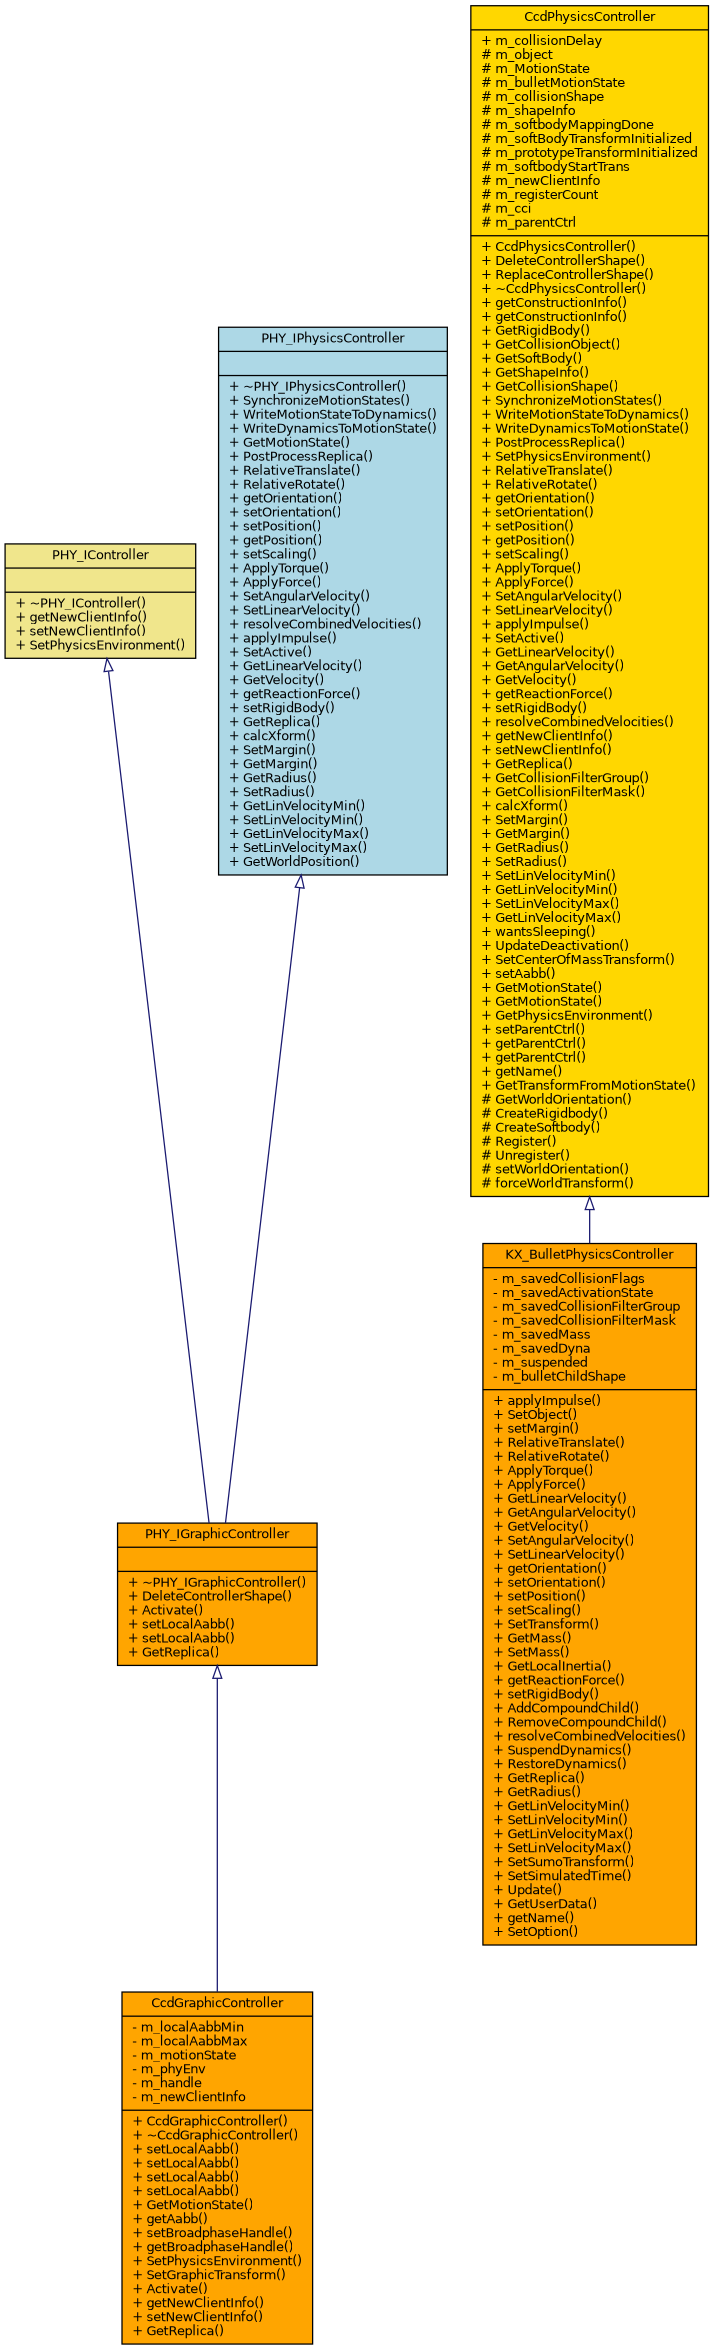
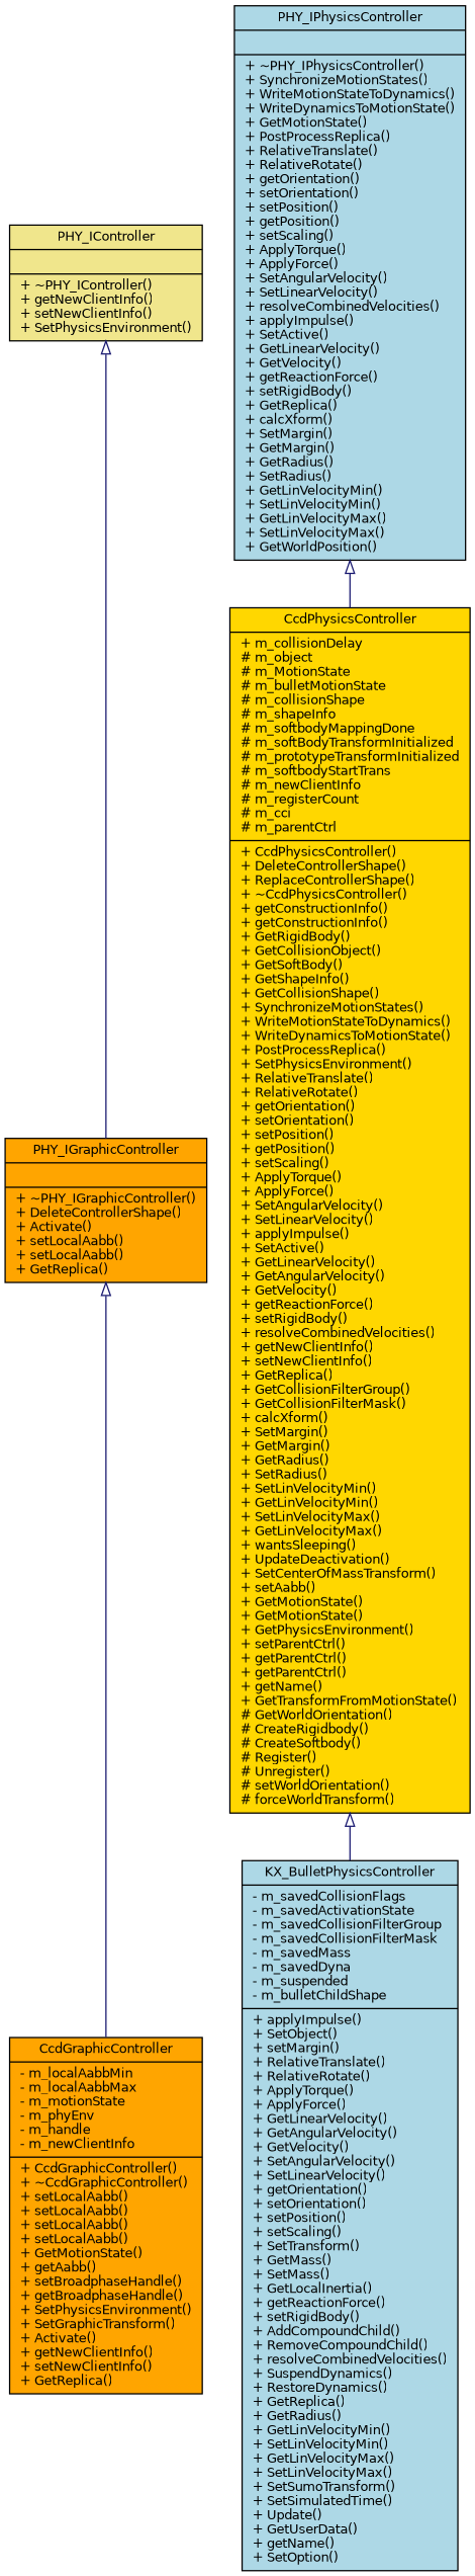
  digraph {
    node [color=black fillcolor=orange fontname=Helvetica fontsize=10 shape=record style=filled]
    edge [arrowtail=empty color=midnightblue dir=back fontname=Helvetica fontsize=10 labelfontname=Helvetica labelfontsize=10 style=solid]
    n1 [fillcolor=khaki fontcolor=black height=0.2 label="{PHY_IController\n||+ ~PHY_IController()\l+ getNewClientInfo()\l+ setNewClientInfo()\l+ SetPhysicsEnvironment()\l}" width=0.4]
    n2 [height=0.2 label="{PHY_IGraphicController\n||+ ~PHY_IGraphicController()\l+ DeleteControllerShape()\l+ Activate()\l+ setLocalAabb()\l+ setLocalAabb()\l+ GetReplica()\l}" width=0.4]
    n3 [height=0.2 label="{CcdGraphicController\n|- m_localAabbMin\l- m_localAabbMax\l- m_motionState\l- m_phyEnv\l- m_handle\l- m_newClientInfo\l|+ CcdGraphicController()\l+ ~CcdGraphicController()\l+ setLocalAabb()\l+ setLocalAabb()\l+ setLocalAabb()\l+ setLocalAabb()\l+ GetMotionState()\l+ getAabb()\l+ setBroadphaseHandle()\l+ getBroadphaseHandle()\l+ SetPhysicsEnvironment()\l+ SetGraphicTransform()\l+ Activate()\l+ getNewClientInfo()\l+ setNewClientInfo()\l+ GetReplica()\l}" width=0.4]
    n4 [fillcolor=lightblue height=0.2 label="{PHY_IPhysicsController\n||+ ~PHY_IPhysicsController()\l+ SynchronizeMotionStates()\l+ WriteMotionStateToDynamics()\l+ WriteDynamicsToMotionState()\l+ GetMotionState()\l+ PostProcessReplica()\l+ RelativeTranslate()\l+ RelativeRotate()\l+ getOrientation()\l+ setOrientation()\l+ setPosition()\l+ getPosition()\l+ setScaling()\l+ ApplyTorque()\l+ ApplyForce()\l+ SetAngularVelocity()\l+ SetLinearVelocity()\l+ resolveCombinedVelocities()\l+ applyImpulse()\l+ SetActive()\l+ GetLinearVelocity()\l+ GetVelocity()\l+ getReactionForce()\l+ setRigidBody()\l+ GetReplica()\l+ calcXform()\l+ SetMargin()\l+ GetMargin()\l+ GetRadius()\l+ SetRadius()\l+ GetLinVelocityMin()\l+ SetLinVelocityMin()\l+ GetLinVelocityMax()\l+ SetLinVelocityMax()\l+ GetWorldPosition()\l}" width=0.4]
    n5 [fillcolor=gold height=0.2 label="{CcdPhysicsController\n|+ m_collisionDelay\l# m_object\l# m_MotionState\l# m_bulletMotionState\l# m_collisionShape\l# m_shapeInfo\l# m_softbodyMappingDone\l# m_softBodyTransformInitialized\l# m_prototypeTransformInitialized\l# m_softbodyStartTrans\l# m_newClientInfo\l# m_registerCount\l# m_cci\l# m_parentCtrl\l|+ CcdPhysicsController()\l+ DeleteControllerShape()\l+ ReplaceControllerShape()\l+ ~CcdPhysicsController()\l+ getConstructionInfo()\l+ getConstructionInfo()\l+ GetRigidBody()\l+ GetCollisionObject()\l+ GetSoftBody()\l+ GetShapeInfo()\l+ GetCollisionShape()\l+ SynchronizeMotionStates()\l+ WriteMotionStateToDynamics()\l+ WriteDynamicsToMotionState()\l+ PostProcessReplica()\l+ SetPhysicsEnvironment()\l+ RelativeTranslate()\l+ RelativeRotate()\l+ getOrientation()\l+ setOrientation()\l+ setPosition()\l+ getPosition()\l+ setScaling()\l+ ApplyTorque()\l+ ApplyForce()\l+ SetAngularVelocity()\l+ SetLinearVelocity()\l+ applyImpulse()\l+ SetActive()\l+ GetLinearVelocity()\l+ GetAngularVelocity()\l+ GetVelocity()\l+ getReactionForce()\l+ setRigidBody()\l+ resolveCombinedVelocities()\l+ getNewClientInfo()\l+ setNewClientInfo()\l+ GetReplica()\l+ GetCollisionFilterGroup()\l+ GetCollisionFilterMask()\l+ calcXform()\l+ SetMargin()\l+ GetMargin()\l+ GetRadius()\l+ SetRadius()\l+ SetLinVelocityMin()\l+ GetLinVelocityMin()\l+ SetLinVelocityMax()\l+ GetLinVelocityMax()\l+ wantsSleeping()\l+ UpdateDeactivation()\l+ SetCenterOfMassTransform()\l+ setAabb()\l+ GetMotionState()\l+ GetMotionState()\l+ GetPhysicsEnvironment()\l+ setParentCtrl()\l+ getParentCtrl()\l+ getParentCtrl()\l+ getName()\l+ GetTransformFromMotionState()\l# GetWorldOrientation()\l# CreateRigidbody()\l# CreateSoftbody()\l# Register()\l# Unregister()\l# setWorldOrientation()\l# forceWorldTransform()\l}" width=0.4]
-   n6 [height=0.2 label="{KX_BulletPhysicsController\n|- m_savedCollisionFlags\l- m_savedActivationState\l- m_savedCollisionFilterGroup\l- m_savedCollisionFilterMask\l- m_savedMass\l- m_savedDyna\l- m_suspended\l- m_bulletChildShape\l|+ applyImpulse()\l+ SetObject()\l+ setMargin()\l+ RelativeTranslate()\l+ RelativeRotate()\l+ ApplyTorque()\l+ ApplyForce()\l+ GetLinearVelocity()\l+ GetAngularVelocity()\l+ GetVelocity()\l+ SetAngularVelocity()\l+ SetLinearVelocity()\l+ getOrientation()\l+ setOrientation()\l+ setPosition()\l+ setScaling()\l+ SetTransform()\l+ GetMass()\l+ SetMass()\l+ GetLocalInertia()\l+ getReactionForce()\l+ setRigidBody()\l+ AddCompoundChild()\l+ RemoveCompoundChild()\l+ resolveCombinedVelocities()\l+ SuspendDynamics()\l+ RestoreDynamics()\l+ GetReplica()\l+ GetRadius()\l+ GetLinVelocityMin()\l+ SetLinVelocityMin()\l+ GetLinVelocityMax()\l+ SetLinVelocityMax()\l+ SetSumoTransform()\l+ SetSimulatedTime()\l+ Update()\l+ GetUserData()\l+ getName()\l+ SetOption()\l}" width=0.4]
+   n6 [fillcolor=lightblue height=0.2 label="{KX_BulletPhysicsController\n|- m_savedCollisionFlags\l- m_savedActivationState\l- m_savedCollisionFilterGroup\l- m_savedCollisionFilterMask\l- m_savedMass\l- m_savedDyna\l- m_suspended\l- m_bulletChildShape\l|+ applyImpulse()\l+ SetObject()\l+ setMargin()\l+ RelativeTranslate()\l+ RelativeRotate()\l+ ApplyTorque()\l+ ApplyForce()\l+ GetLinearVelocity()\l+ GetAngularVelocity()\l+ GetVelocity()\l+ SetAngularVelocity()\l+ SetLinearVelocity()\l+ getOrientation()\l+ setOrientation()\l+ setPosition()\l+ setScaling()\l+ SetTransform()\l+ GetMass()\l+ SetMass()\l+ GetLocalInertia()\l+ getReactionForce()\l+ setRigidBody()\l+ AddCompoundChild()\l+ RemoveCompoundChild()\l+ resolveCombinedVelocities()\l+ SuspendDynamics()\l+ RestoreDynamics()\l+ GetReplica()\l+ GetRadius()\l+ GetLinVelocityMin()\l+ SetLinVelocityMin()\l+ GetLinVelocityMax()\l+ SetLinVelocityMax()\l+ SetSumoTransform()\l+ SetSimulatedTime()\l+ Update()\l+ GetUserData()\l+ getName()\l+ SetOption()\l}" width=0.4]
    n1 -> n2
    n2 -> n3
-   n4 -> n2
+   n4 -> n5
    n5 -> n6
  }
